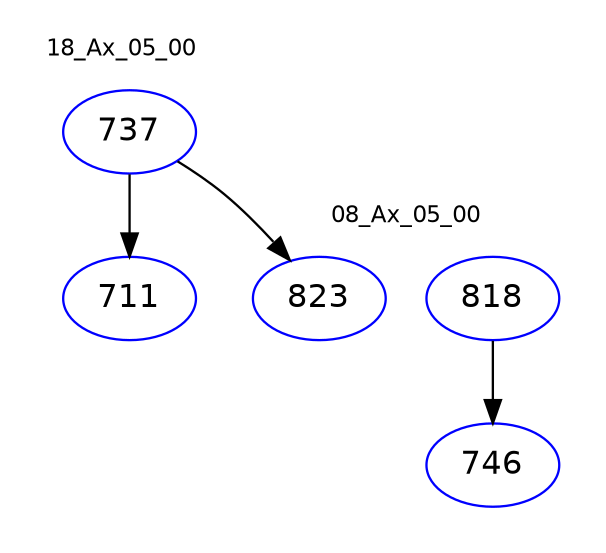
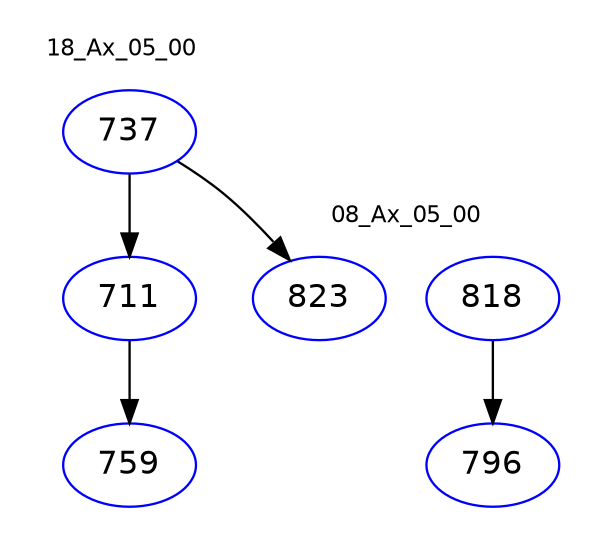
  digraph {
    fontname="DejaVu Sans"
    node [color=blue fontname="DejaVu Sans"]
    edge [color=black fontname="DejaVu Sans"]
    n1 [label=818]
-   n2 [label=746]
+   n2 [label=796]
    n3 [label=823]
    n4 [label=737]
    n5 [label=711]
+   n6 [label=759]
    subgraph cluster_1 {
      color=white
      fontsize=10
      label="08_Ax_05_00"
      n1
      n2
      n3
    }
    subgraph cluster_2 {
      color=white
      fontsize=10
      label="18_Ax_05_00"
      n4
      n5
+     n6
    }
    n1 -> n2
    n4 -> n3
    n4 -> n5
+   n5 -> n6
  }
